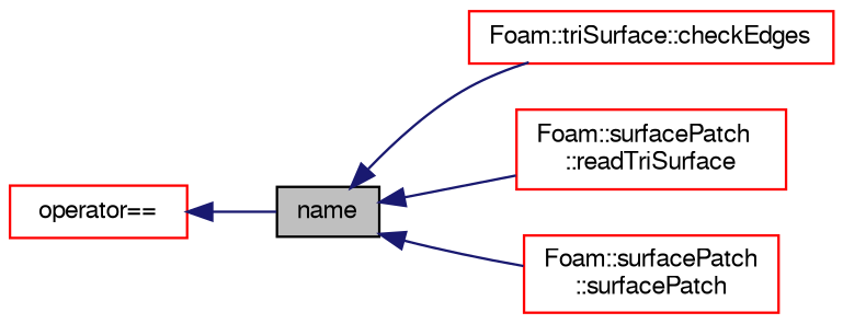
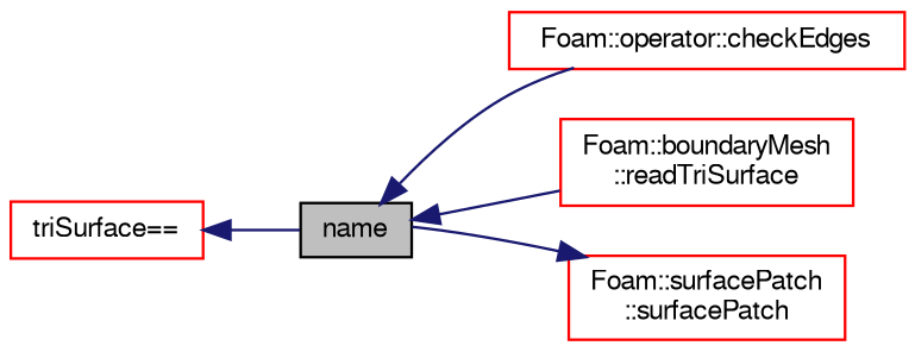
  digraph {
    rankdir=LR
    node [color=red fontname=FreeSans fontsize=10 shape=record]
    edge [color=midnightblue dir=back fontname=FreeSans fontsize=10 labelfontname=FreeSans labelfontsize=10 style=solid]
    n1 [color=black fillcolor=grey75 fontcolor=black height=0.2 label=name style=filled width=0.4]
-   n2 [height=0.2 label="Foam::triSurface::checkEdges" width=0.4]
-   n3 [height=0.2 label="Foam::surfacePatch\l::readTriSurface" width=0.4]
+   n2 [height=0.2 label="Foam::operator::checkEdges" width=0.4]
+   n3 [height=0.2 label="Foam::boundaryMesh\l::readTriSurface" width=0.4]
    n4 [height=0.2 label="Foam::surfacePatch\l::surfacePatch" width=0.4]
-   n5 [height=0.2 label="operator==" width=0.4]
+   n5 [height=0.2 label="triSurface==" width=0.4]
    n1 -> n2
    n1 -> n3
-   n1 -> n4
+   n4 -> n1
    n5 -> n1
  }
